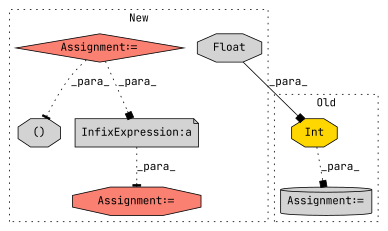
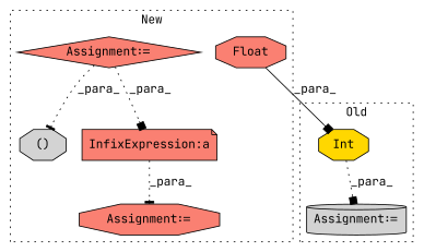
  digraph {
    fontname="JetBrains Mono"
    node [a=7 fillcolor=salmon fontname="JetBrains Mono" l=1 shape=octagon style=filled]
    edge [arrowhead=box fontname="JetBrains Mono" style=dotted]
    n1 [a=32 fillcolor=gold l="4,1" label=Int s="3184,3252"]
    n2 [fillcolor=lightgrey label="Assignment:=" s=3183 shape=cylinder]
-   n3 [a=32 fillcolor=lightgrey l="6,1" label=Float s="3370,3385"]
+   n3 [a=32 l="6,1" label=Float s="3370,3385"]
    n4 [label="Assignment:=" s=3349]
    n5 [l=6 label="Assignment:=" s=2970 shape=diamond]
    n6 [a=106 fillcolor=lightgrey l=25 label="()" s=3232]
-   n7 [a=27 fillcolor=lightgrey l=3 label="InfixExpression:a" s=3367 shape=note]
+   n7 [a=27 l=3 label="InfixExpression:a" s=3367 shape=note]
    subgraph cluster_1 {
      label=Old
      style=dotted
      n1
      n2
    }
    subgraph cluster_2 {
      label=New
      style=dotted
      n3
      n4
      n5
      n6
      n7
    }
    n1 -> n2 [label=_para_]
    n3 -> n1 [label=_para_ style=solid]
    n5 -> n6 [arrowhead=tee label=_para_]
    n5 -> n7 [label=_para_]
    n7 -> n4 [arrowhead=tee label=_para_]
  }
